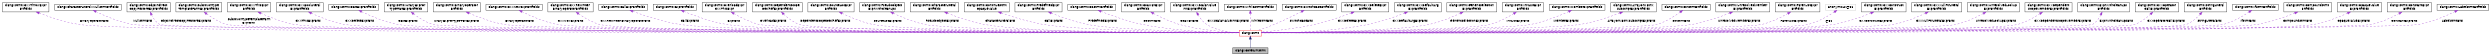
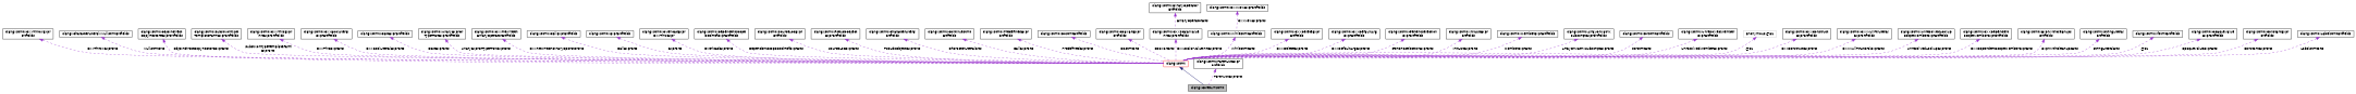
  digraph {
    rankdir=TB
    node [color=black fontname=Helvetica fontsize=10 shape=record]
    edge [color=darkorchid3 dir=back fontname=Helvetica fontsize=10 labelfontname=Helvetica labelfontsize=10 style=dashed]
    n1 [fillcolor=grey75 fontcolor=black height=0.2 label="clang::CoreturnStmt" style=filled width=0.4]
    n2 [color=red height=0.2 label="clang::Stmt" width=0.4]
    n3 [height=0.2 label="clang::Stmt::CXXThrowExpr\lBitfields" width=0.4]
    n4 [height=0.2 label="clang::CharacterLiteral::NullStmtBitfields" width=0.4]
    n5 [height=0.2 label="clang::Stmt::ObjCIndirect\lCopyRestoreExprBitfields" width=0.4]
    n6 [height=0.2 label="clang::Stmt::SubstNonType\lTemplateParmExprBitfields" width=0.4]
-   n7 [height=0.2 label="clang::Stmt::CXXThisExpr\lBitfields" width=0.4]
+   n7 [height=0.2 label="clang::Stmt::CXXThisExpr\lInitExprBitfields" width=0.4]
    n8 [height=0.2 label="clang::Stmt::CXXBoolLiteral\lExprBitfields" width=0.4]
    n9 [height=0.2 label="clang::Stmt::CastExprBitfields" width=0.4]
    n10 [height=0.2 label="clang::Stmt::UnaryExprOr\lTypeTraitExprBitfields" width=0.4]
    n11 [height=0.2 label="clang::Stmt::BinaryOperator\lBitfields" width=0.4]
    n12 [height=0.2 label="clang::Stmt::CXXNewExprBitfields" width=0.4]
    n13 [height=0.2 label="clang::Stmt::CXXRewritten\lBinaryOperatorBitfields" width=0.4]
    n14 [height=0.2 label="clang::Stmt::CallExprBitfields" width=0.4]
    n15 [height=0.2 label="clang::Stmt::ExprBitfields" width=0.4]
    n16 [height=0.2 label="clang::Stmt::OverloadExpr\lCXXThisExpr" width=0.4]
    n17 [height=0.2 label="clang::Stmt::DependentScope\lDeclRefExprBitfields" width=0.4]
    n18 [height=0.2 label="clang::Stmt::SourceLocExpr\lBitfields" width=0.4]
-   n19 [height=0.2 label="clang::Stmt::PseudoObject\lExprWithCleanups" width=0.4]
+   n19 [height=0.2 label="clang::Stmt::PseudoObject\lExprBitfields" width=0.4]
    n20 [height=0.2 label="clang::Stmt::CharacterLiteral\lBitfields" width=0.4]
-   n21 [height=0.2 label="clang::Stmt::ContinueStmt\lOpaqueValue" width=0.4]
+   n21 [height=0.2 label="clang::Stmt::ContinueStmt\lBitfields" width=0.4]
    n22 [height=0.2 label="clang::Stmt::PredefinedExpr\lBitfields" width=0.4]
    n23 [height=0.2 label="clang::Stmt::DoStmtBitfields" width=0.4]
    n24 [height=0.2 label="clang::Stmt::CoawaitExpr\lBitfields" width=0.4]
    n25 [height=0.2 label="clang::Stmt::CXXScalarValue\lInitExprBitfields" width=0.4]
    n26 [height=0.2 label="clang::Stmt::WhileStmtBitfields" width=0.4]
-   n27 [height=0.2 label="clang::Stmt::SwitchCaseBitfields" width=0.4]
    n28 [height=0.2 label="clang::Stmt::CXXDeleteExpr\lBitfields" width=0.4]
    n29 [height=0.2 label="clang::Stmt::CXXDefaultArg\lExprBitfields" width=0.4]
    n30 [height=0.2 label="clang::Stmt::GenericSelection\lExprBitfields" width=0.4]
    n31 [height=0.2 label="clang::Stmt::InitListExpr\lBitfields" width=0.4]
    n32 [height=0.2 label="clang::Stmt::MemberExprBitfields" width=0.4]
    n33 [height=0.2 label="clang::Stmt::ArrayOrMatrix\lSubscriptExprBitfields" width=0.4]
    n34 [height=0.2 label="clang::Stmt::ForStmtBitfields" width=0.4]
    n35 [height=0.2 label="clang::Stmt::UnresolvedMember\lExprBitfields" width=0.4]
    n36 [height=0.2 label="clang::Stmt::ParenListExpr\lBitfields" width=0.4]
    n37 [color=grey75 height=0.2 label="anonymous:@81" width=0.4]
    n38 [height=0.2 label="clang::Stmt::CXXConstruct\lExprBitfields" width=0.4]
    n39 [height=0.2 label="clang::Stmt::CXXNullPtrLiteral\lExprBitfields" width=0.4]
-   n40 [height=0.2 label="clang::Stmt::UnresolvedLookup\lExprBitfields" width=0.4]
+   n40 [height=0.2 label="clang::Stmt::UnresolvedLookup\lScopeMemberExprBitfields" width=0.4]
    n41 [height=0.2 label="clang::Stmt::CXXDependent\lScopeMemberExprBitfields" width=0.4]
    n42 [height=0.2 label="clang::Stmt::ExprWithCleanups\lBitfields" width=0.4]
-   n43 [height=0.2 label="clang::Stmt::CXXOperator\lCallExprBitfields" width=0.4]
    n44 [height=0.2 label="clang::Stmt::StringLiteral\lBitfields" width=0.4]
    n45 [height=0.2 label="clang::Stmt::IfStmtBitfields" width=0.4]
-   n46 [height=0.2 label="clang::Stmt::CompoundStmt\lBitfields" width=0.4]
    n47 [height=0.2 label="clang::Stmt::OpaqueValue\lExprBitfields" width=0.4]
    n48 [height=0.2 label="clang::Stmt::ConstantExpr\lBitfields" width=0.4]
    n49 [height=0.2 label="clang::Stmt::LabelStmtBitfields" width=0.4]
    n2 -> n1 [color=midnightblue style=solid]
-   n3 -> n2 [label=" BinaryOperatorBits"]
+   n3 -> n2 [label=" CXXThrowExprBits"]
    n4 -> n2 [label=" NullStmtBits"]
    n5 -> n2 [label=" ObjCIndirectCopyRestoreExprBits"]
    n6 -> n2 [label=" SubstNonTypeTemplateParm\lExprBits"]
    n7 -> n2 [label=" CXXThisExprBits"]
-   n8 -> n2 [label=" CXXDeleteExprBits"]
+   n8 -> n2 [label=" CXXBoolLiteralExprBits"]
    n9 -> n2 [label=" CastExprBits"]
    n10 -> n2 [label=" UnaryExprOrTypeTraitExprBits"]
-   n11 -> n2 [label=" BinaryOperatorBits"]
-   n12 -> n2 [label=" CXXNewExprBits"]
+   n11 -> n25 [label=" BinaryOperatorBits"]
+   n12 -> n26 [label=" CXXNewExprBits"]
    n13 -> n2 [label=" CXXRewrittenBinaryOperatorBits"]
    n14 -> n2 [label=" CallExprBits"]
    n15 -> n2 [label=" ExprBits"]
    n16 -> n2 [label=" OverloadExprBits"]
    n17 -> n2 [label=" DependentScopeDeclRefExprBits"]
    n18 -> n2 [label=" SourceLocExprBits"]
    n19 -> n2 [label=" PseudoObjectExprBits"]
    n20 -> n2 [label=" CharacterLiteralBits"]
    n21 -> n2 [label=" CallExprBits"]
    n22 -> n2 [label=" PredefinedExprBits"]
    n23 -> n2 [label=" DoStmtBits"]
    n24 -> n2 [label=" CoawaitBits"]
    n25 -> n2 [label=" CXXScalarValueInitExprBits"]
    n26 -> n2 [label=" WhileStmtBits"]
-   n27 -> n2 [label=" SwitchCaseBits"]
    n28 -> n2 [label=" CXXDeleteExprBits"]
    n29 -> n2 [label=" CXXDefaultArgExprBits"]
    n30 -> n2 [label=" GenericSelectionExprBits"]
    n31 -> n2 [label=" InitListExprBits"]
    n32 -> n2 [label=" MemberExprBits"]
    n33 -> n2 [label=" ArrayOrMatrixSubscriptExprBits"]
    n34 -> n2 [label=" ForStmtBits"]
    n35 -> n2 [label=" UnresolvedMemberExprBits"]
-   n36 -> n2 [label=" ParenListExprBits"]
+   n36 -> n1 [label=" ParenListExprBits"]
    n37 -> n2 [label=" @81"]
    n38 -> n2 [label=" CXXConstructExprBits"]
    n39 -> n2 [label=" CXXNullPtrLiteralExprBits"]
    n40 -> n2 [label=" UnresolvedLookupExprBits"]
    n41 -> n2 [label=" CXXDependentScopeMemberExprBits"]
    n42 -> n2 [label=" ExprWithCleanupsBits"]
-   n43 -> n2 [label=" CXXOperatorCallExprBits"]
    n44 -> n2 [label=" StringLiteralBits"]
-   n45 -> n2 [label=" IfStmtBits"]
-   n46 -> n2 [label=" CompoundStmtBits"]
+   n45 -> n2 [label=" @81"]
    n47 -> n2 [label=" OpaqueValueExprBits"]
    n48 -> n2 [label=" ConstantExprBits"]
    n49 -> n2 [label=" LabelStmtBits"]
  }
